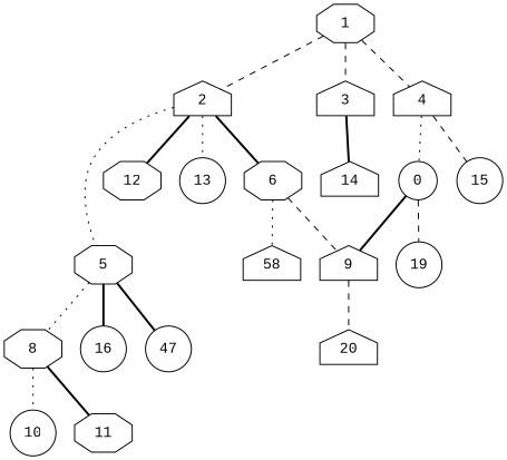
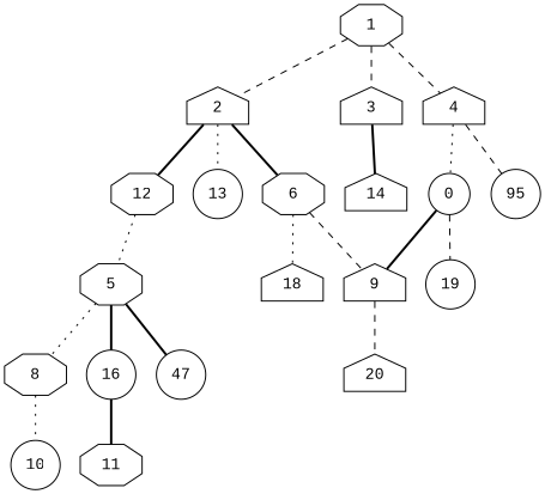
  graph {
    fontname="Liberation Mono"
    node [chem=C fontname="Liberation Mono" shape=house]
    edge [fontname="Liberation Mono" style=dashed valence=1]
    1 [shape=octagon]
    2
    3
    4
    5 [shape=octagon]
    12 [chem=H shape=octagon]
    13 [chem=H shape=circle]
    6 [shape=octagon]
    14 [chem=H]
    n10 [label=0 shape=circle]
-   15 [chem=H shape=circle]
+   15 [chem=H shape=circle label=95]
    8 [shape=octagon]
    16 [chem=H shape=circle]
    n14 [chem=H label=47 shape=circle]
    9
-   18 [chem=H label=58]
+   18 [chem=H]
    19 [chem=H shape=circle]
    10 [chem=O shape=circle]
    11 [chem=Cl shape=octagon]
    20 [chem=H]
    1 -- 2
    1 -- 3 [valence=2]
    1 -- 4
-   2 -- 5 [style=dotted]
+   12 -- 5 [style=dotted]
    2 -- 12 [style=bold]
    2 -- 13 [style=dotted]
    2 -- 6 [style=bold]
    3 -- 14 [style=bold]
    4 -- n10 [style=dotted valence=2]
    4 -- 15
    5 -- 8 [style=dotted]
    5 -- 16 [style=bold]
    5 -- n14 [style=bold]
    6 -- 9 [valence=2]
    6 -- 18 [style=dotted]
    n10 -- 9 [style=bold]
    n10 -- 19
    8 -- 10 [style=dotted valence=2]
-   8 -- 11 [style=bold]
+   16 -- 11 [style=bold]
    9 -- 20
  }
